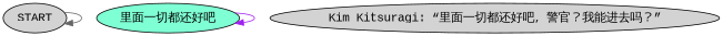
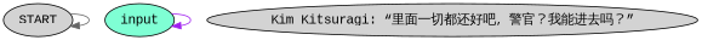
  digraph {
    fontname="Liberation Mono"
    node [style=filled fillcolor=lightgrey fontname="Liberation Mono"]
    edge [fontname="Liberation Mono"]
    n1 [label=START]
-   n2 [label="里面一切都还好吧" fillcolor=aquamarine]
+   n2 [label=input fillcolor=aquamarine]
    n3 [label="Kim Kitsuragi: “里面一切都还好吧，警官？我能进去吗？”"]
    n1 -> n1 [color=gray40]
    n2 -> n2 [color=purple]
  }
